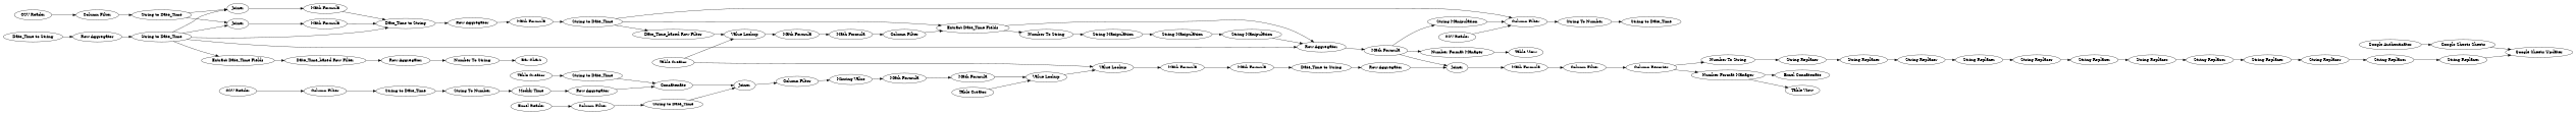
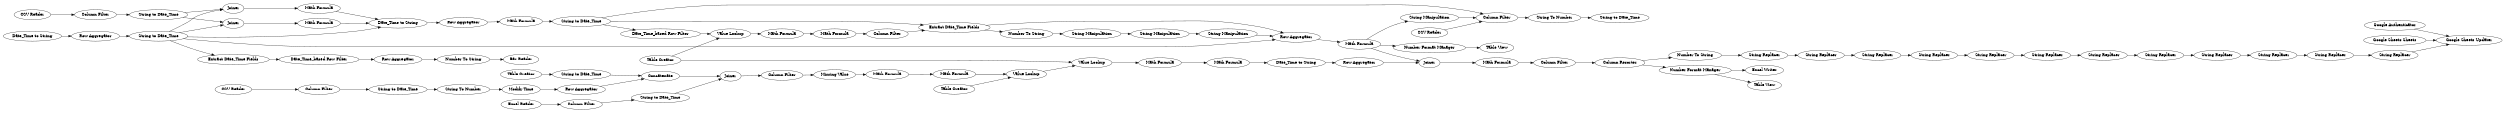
  digraph {
    rankdir=LR
    n1 [label="String Replacer"]
    n2 [label="String Replacer"]
    n3 [label="String Replacer"]
    n4 [label="String Replacer"]
    n5 [label="String Manipulation"]
    n6 [label="Column Filter"]
    n7 [label="String To Number"]
    n8 [label="String to Date_Time"]
    n9 [label="Column Filter"]
    n10 [label="String to Date_Time"]
    n11 [label=Joiner]
    n12 [label="Column Filter"]
    n13 [label="Value Lookup"]
    n14 [label="Value Lookup"]
    n15 [label="Math Formula"]
    n16 [label="Math Formula"]
    n17 [label="Number To String"]
    n18 [label="String Manipulation"]
    n19 [label="String Manipulation"]
    n20 [label="String Manipulation"]
    n21 [label="Row Aggregator"]
    n22 [label="Math Formula"]
    n23 [label="String to Date_Time"]
    n24 [label=Concatenate]
    n25 [label="Math Formula"]
    n26 [label="String to Date_Time"]
    n27 [label="Extract Date_Time Fields"]
    n28 [label="Date_Time_based Row Filter"]
    n29 [label="Value Lookup"]
    n30 [label="Missing Value"]
    n31 [label="Math Formula"]
    n32 [label="Math Formula"]
    n33 [label="String Replacer"]
    n34 [label="String Replacer"]
    n35 [label="Google Sheets Updater"]
    n36 [label="Number Format Manager"]
    n37 [label=Joiner]
    n38 [label="Table View"]
    n39 [label="Math Formula"]
    n40 [label="Date_Time to String"]
    n41 [label="Row Aggregator"]
    n42 [label="Table Creator"]
    n43 [label="String Replacer"]
    n44 [label="String Replacer"]
    n45 [label="Row Aggregator"]
    n46 [label="Number To String"]
-   n47 [label="Bar Chart"]
+   n47 [label="Bar Reader"]
    n48 [label="Table Creator"]
    n49 [label="Extract Date_Time Fields"]
    n50 [label="Date_Time_based Row Filter"]
    n51 [label="CSV Reader"]
    n52 [label="String Replacer"]
    n53 [label="String Replacer"]
    n54 [label="String Replacer"]
    n55 [label="Math Formula"]
    n56 [label="Date_Time to String"]
    n57 [label="Row Aggregator"]
    n58 [label=Joiner]
    n59 [label="Math Formula"]
    n60 [label="String to Date_Time"]
    n61 [label=Joiner]
    n62 [label="Modify Time"]
    n63 [label="Row Aggregator"]
    n64 [label="Column Resorter"]
    n65 [label="Number To String"]
    n66 [label="Number Format Manager"]
    n67 [label="String Replacer"]
    n68 [label="Table View"]
-   n69 [label="Excel Concatenate"]
+   n69 [label="Excel Writer"]
    n70 [label="Google Authenticator"]
    n71 [label="Google Sheets Sheets"]
    n72 [label="Row Aggregator"]
    n73 [label="Column Filter"]
    n74 [label="Column Filter"]
    n75 [label="CSV Reader"]
    n76 [label="Column Filter"]
    n77 [label="String to Date_Time"]
    n78 [label="CSV Reader"]
    n79 [label="Column Filter"]
    n80 [label="String to Date_Time"]
    n81 [label="String To Number"]
    n82 [label="Excel Reader"]
    n83 [label="Date_Time to String"]
    n84 [label="Math Formula"]
    n85 [label="Math Formula"]
    n86 [label="Table Creator"]
    n1 -> n2
    n2 -> n3
    n3 -> n4
    n4 -> n44
    n5 -> n6
    n6 -> n7
    n7 -> n8
    n9 -> n10
    n10 -> n11
    n11 -> n12
    n12 -> n30
    n13 -> n14
    n14 -> n15
    n15 -> n16
    n16 -> n40
    n17 -> n18
    n18 -> n19
    n19 -> n20
    n20 -> n21
    n21 -> n22
    n22 -> n5
    n22 -> n36
    n22 -> n37
    n23 -> n24
    n24 -> n11
    n25 -> n26
    n26 -> n6
    n26 -> n27
    n26 -> n28
    n27 -> n17
    n27 -> n21
    n28 -> n29
    n29 -> n84
    n30 -> n31
    n31 -> n32
    n32 -> n13
    n33 -> n34
    n34 -> n35
    n36 -> n38
    n37 -> n39
    n39 -> n74
    n40 -> n41
    n41 -> n37
    n42 -> n23
    n43 -> n1
    n44 -> n52
    n45 -> n46
    n46 -> n47
    n48 -> n13
    n49 -> n50
    n50 -> n45
    n51 -> n6
    n52 -> n53
    n53 -> n54
    n54 -> n33
    n55 -> n56
    n56 -> n57
    n57 -> n25
    n58 -> n59
    n59 -> n56
    n60 -> n21
    n60 -> n49
    n60 -> n56
    n60 -> n58
    n60 -> n61
    n61 -> n55
    n62 -> n63
    n63 -> n24
    n64 -> n65
    n64 -> n66
    n65 -> n67
    n66 -> n68
    n66 -> n69
    n67 -> n43
-   n70 -> n71
+   n70 -> n35
    n71 -> n35
    n72 -> n60
    n73 -> n27
    n74 -> n64
    n75 -> n76
    n76 -> n77
    n77 -> n58
    n77 -> n61
    n78 -> n79
    n79 -> n80
    n80 -> n81
    n81 -> n62
    n82 -> n9
    n83 -> n72
    n84 -> n85
    n85 -> n73
    n86 -> n14
    n86 -> n29
  }
